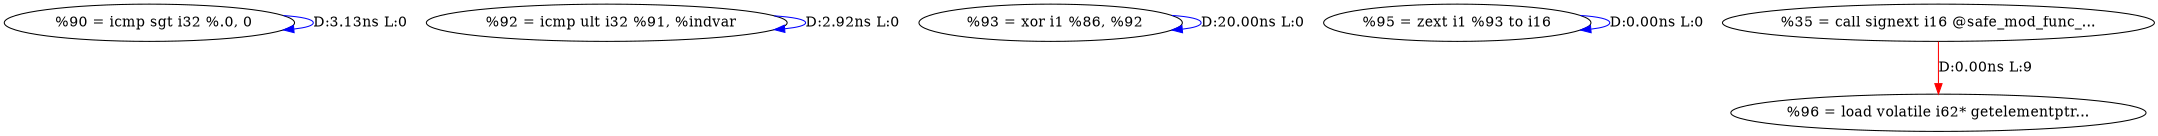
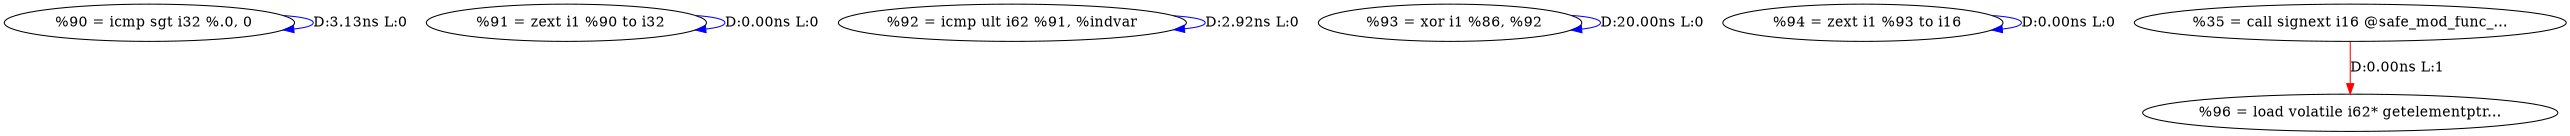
  digraph {
    edge [color=blue]
    n1 [label="  %90 = icmp sgt i32 %.0, 0"]
-   n3 [label="  %92 = icmp ult i32 %91, %indvar"]
+   n2 [label="  %91 = zext i1 %90 to i32"]
+   n3 [label="%92 = icmp ult i62 %91, %indvar"]
    n4 [label="  %93 = xor i1 %86, %92"]
-   n5 [label="%95 = zext i1 %93 to i16"]
+   n5 [label="  %94 = zext i1 %93 to i16"]
    n6 [label="%96 = load volatile i62* getelementptr..."]
    n7 [label="%35 = call signext i16 @safe_mod_func_..."]
    n1 -> n1 [label="D:3.13ns L:0"]
+   n2 -> n2 [label="D:0.00ns L:0"]
    n3 -> n3 [label="D:2.92ns L:0"]
    n4 -> n4 [label="D:20.00ns L:0"]
    n5 -> n5 [label="D:0.00ns L:0"]
-   n7 -> n6 [color=red label="D:0.00ns L:9"]
+   n7 -> n6 [color=red label="D:0.00ns L:1"]
  }
